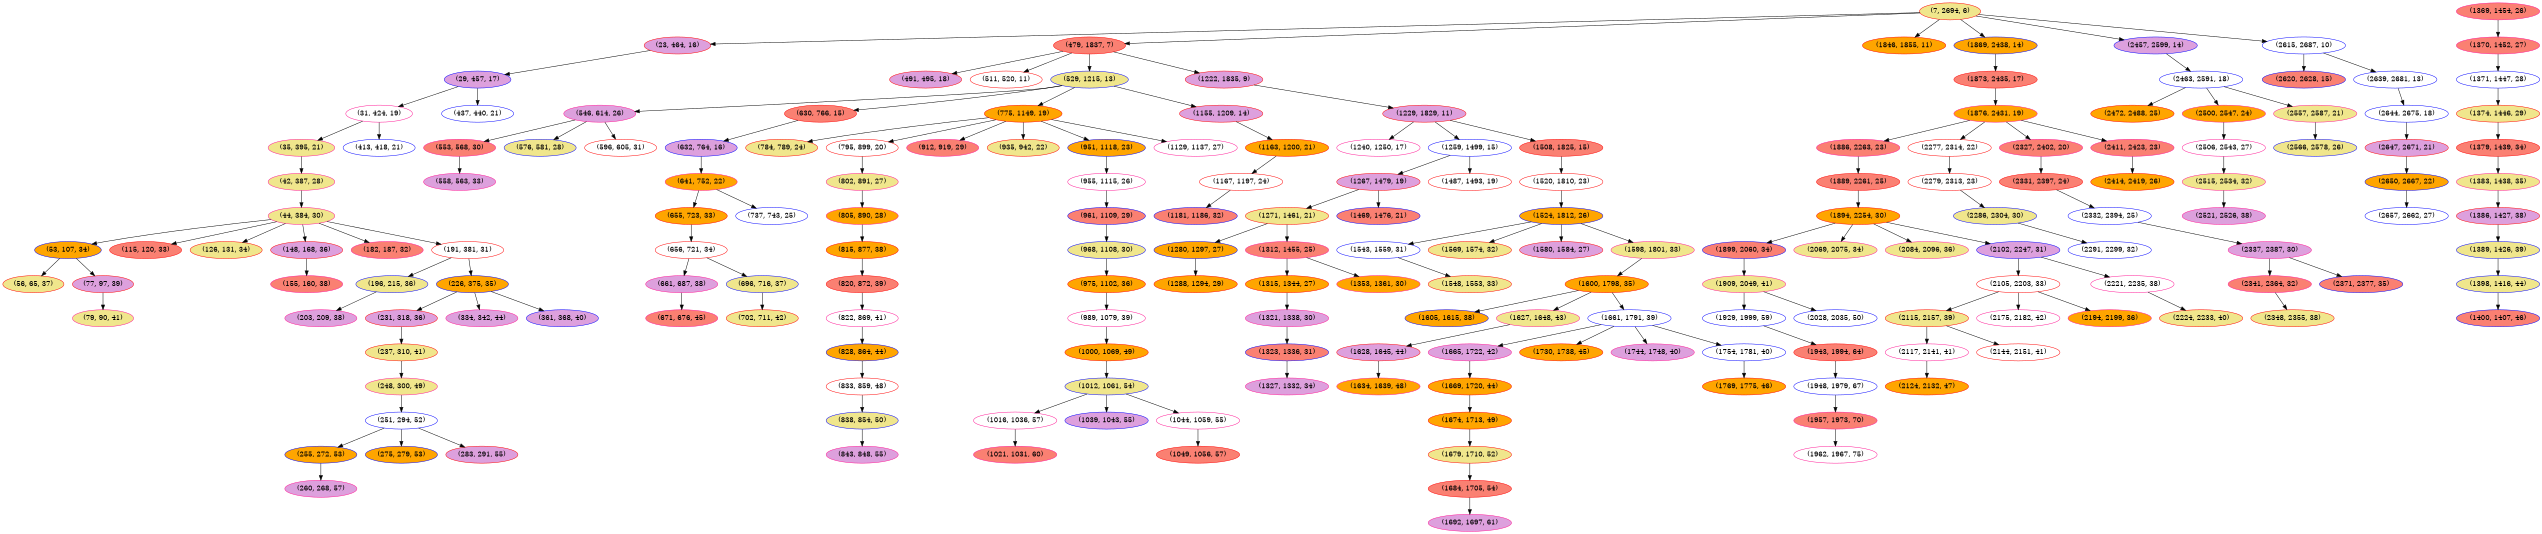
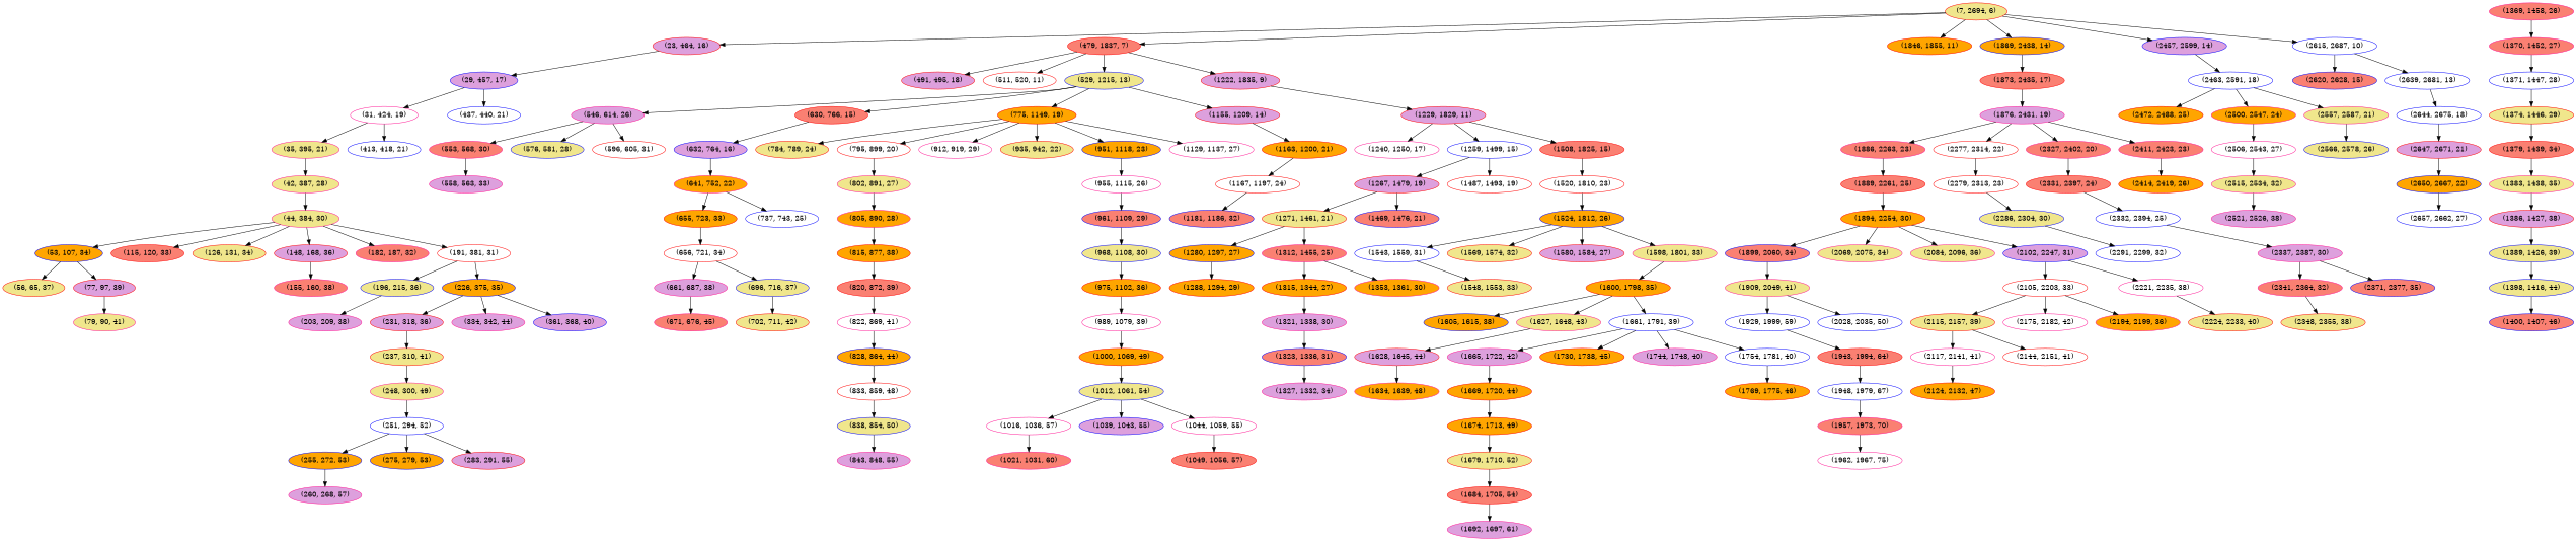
  digraph {
    node [color=red fillcolor=white style=filled]
    "(7, 2694, 6)" [fillcolor=khaki]
    "(23, 464, 16)" [fillcolor=plum]
    "(479, 1837, 7)" [fillcolor=salmon]
    "(1846, 1855, 11)" [fillcolor=orange]
    "(1869, 2438, 14)" [color=blue fillcolor=orange]
    "(2457, 2599, 14)" [color=blue fillcolor=plum]
    "(2615, 2687, 10)" [color=blue]
    "(29, 457, 17)" [color=blue fillcolor=plum]
    "(491, 495, 18)" [fillcolor=plum]
    "(511, 520, 11)"
    "(529, 1215, 13)" [color=blue fillcolor=khaki]
    "(1222, 1835, 9)" [fillcolor=plum]
    "(1873, 2435, 17)" [fillcolor=salmon]
    "(2463, 2591, 18)" [color=blue]
    "(2620, 2628, 15)" [color=blue fillcolor=salmon]
    "(2639, 2681, 13)" [color=blue]
    "(31, 424, 19)" [color=deeppink]
    "(437, 440, 21)" [color=blue]
    "(35, 395, 21)" [color=deeppink fillcolor=khaki]
    "(413, 418, 21)" [color=blue]
    "(42, 387, 28)" [color=deeppink fillcolor=khaki]
    "(44, 384, 30)" [color=deeppink fillcolor=khaki]
    "(53, 107, 34)" [color=blue fillcolor=orange]
    "(115, 120, 33)" [fillcolor=salmon]
    "(126, 131, 34)" [fillcolor=khaki]
    "(148, 168, 36)" [fillcolor=plum]
    "(182, 187, 32)" [color=deeppink fillcolor=salmon]
    "(191, 381, 31)"
    "(56, 65, 37)" [fillcolor=khaki]
    "(77, 97, 39)" [fillcolor=plum]
    "(155, 160, 38)" [color=deeppink fillcolor=salmon]
    "(196, 215, 36)" [color=blue fillcolor=khaki]
    "(226, 375, 35)" [color=blue fillcolor=orange]
    "(79, 90, 41)" [color=deeppink fillcolor=khaki]
    "(203, 209, 38)" [color=deeppink fillcolor=plum]
    "(231, 318, 36)" [fillcolor=plum]
    "(334, 342, 44)" [color=deeppink fillcolor=plum]
    "(361, 368, 40)" [color=blue fillcolor=plum]
    "(237, 310, 41)" [fillcolor=khaki]
    "(248, 300, 49)" [color=deeppink fillcolor=khaki]
    "(251, 294, 52)" [color=blue]
    "(255, 272, 53)" [color=blue fillcolor=orange]
    "(275, 279, 53)" [color=blue fillcolor=orange]
    "(283, 291, 55)" [fillcolor=plum]
    "(260, 268, 57)" [color=deeppink fillcolor=plum]
    "(546, 614, 26)" [color=deeppink fillcolor=plum]
    "(630, 766, 15)" [fillcolor=salmon]
    "(775, 1149, 19)" [fillcolor=orange]
    "(1155, 1209, 14)" [fillcolor=plum]
    "(1229, 1829, 11)" [fillcolor=plum]
    "(553, 568, 30)" [color=deeppink fillcolor=salmon]
    "(576, 581, 28)" [color=blue fillcolor=khaki]
    "(596, 605, 31)"
    "(632, 764, 16)" [color=blue fillcolor=plum]
    "(784, 789, 24)" [fillcolor=khaki]
    "(795, 899, 20)"
-   "(912, 919, 29)" [color=deeppink fillcolor=salmon]
+   "(912, 919, 29)" [color=deeppink]
    "(935, 942, 22)" [fillcolor=khaki]
    "(951, 1118, 23)" [color=blue fillcolor=orange]
    "(1129, 1137, 27)" [color=deeppink]
    "(1163, 1200, 21)" [fillcolor=orange]
    "(558, 563, 33)" [color=deeppink fillcolor=plum]
    "(641, 752, 22)" [color=deeppink fillcolor=orange]
    "(655, 723, 33)" [fillcolor=orange]
    "(737, 743, 25)" [color=blue]
    "(656, 721, 34)"
    "(661, 687, 38)" [color=deeppink fillcolor=plum]
    "(696, 716, 37)" [color=blue fillcolor=khaki]
    "(671, 676, 45)" [color=deeppink fillcolor=salmon]
    "(702, 711, 42)" [fillcolor=khaki]
    "(802, 891, 27)" [color=deeppink fillcolor=khaki]
    "(955, 1115, 26)" [color=deeppink]
    "(805, 890, 28)" [color=deeppink fillcolor=orange]
    "(815, 877, 38)" [fillcolor=orange]
    "(820, 872, 39)" [fillcolor=salmon]
    "(822, 869, 41)" [color=deeppink]
    "(828, 864, 44)" [color=blue fillcolor=orange]
    "(833, 859, 48)"
    "(838, 854, 50)" [color=blue fillcolor=khaki]
    "(843, 848, 55)" [color=deeppink fillcolor=plum]
    "(961, 1109, 29)" [color=blue fillcolor=salmon]
    "(968, 1108, 30)" [color=blue fillcolor=khaki]
    "(975, 1102, 36)" [fillcolor=orange]
    "(989, 1079, 39)" [color=deeppink]
    "(1000, 1069, 49)" [fillcolor=orange]
    "(1012, 1061, 54)" [color=blue fillcolor=khaki]
    "(1016, 1036, 57)" [color=deeppink]
    "(1039, 1043, 55)" [color=blue fillcolor=plum]
    "(1044, 1059, 55)" [color=deeppink]
    "(1021, 1031, 60)" [color=deeppink fillcolor=salmon]
    "(1049, 1056, 57)" [fillcolor=salmon]
    "(1167, 1197, 24)"
    "(1181, 1186, 32)" [color=blue fillcolor=salmon]
    "(1240, 1250, 17)" [color=deeppink]
    "(1259, 1499, 15)" [color=blue]
    "(1508, 1825, 15)" [fillcolor=salmon]
    "(1267, 1479, 19)" [fillcolor=plum]
    "(1487, 1493, 19)"
    n99 [label="(1520, 1810, 23)"]
    "(1271, 1461, 21)" [fillcolor=khaki]
    "(1469, 1476, 21)" [color=blue fillcolor=salmon]
    "(1280, 1297, 27)" [color=blue fillcolor=orange]
    "(1312, 1455, 25)" [color=deeppink fillcolor=salmon]
    "(1288, 1294, 29)" [fillcolor=orange]
    "(1315, 1344, 27)" [fillcolor=orange]
    "(1353, 1361, 30)" [color=deeppink fillcolor=orange]
    "(1321, 1338, 30)" [color=deeppink fillcolor=plum]
-   "(1369, 1454, 26)" [color=deeppink fillcolor=salmon]
+   "(1369, 1454, 26)" [color=deeppink fillcolor=salmon label="(1369, 1458, 26)"]
    "(1370, 1452, 27)" [color=deeppink fillcolor=salmon]
    "(1323, 1336, 31)" [color=blue fillcolor=salmon]
    "(1327, 1332, 34)" [color=deeppink fillcolor=plum]
    "(1371, 1447, 28)" [color=blue]
    "(1374, 1446, 29)" [fillcolor=khaki]
    "(1379, 1439, 34)" [fillcolor=salmon]
    "(1383, 1438, 35)" [color=deeppink fillcolor=khaki]
    "(1386, 1427, 38)" [fillcolor=plum]
    "(1389, 1426, 39)" [color=blue fillcolor=khaki]
    "(1398, 1416, 44)" [color=blue fillcolor=khaki]
    "(1400, 1407, 46)" [color=blue fillcolor=salmon]
    "(1524, 1812, 26)" [color=blue fillcolor=orange]
    "(1543, 1559, 31)" [color=blue]
    "(1569, 1574, 32)" [fillcolor=khaki]
    "(1580, 1584, 27)" [fillcolor=plum]
    "(1598, 1801, 33)" [color=deeppink fillcolor=khaki]
    "(1548, 1553, 33)" [fillcolor=khaki]
    "(1600, 1798, 35)" [fillcolor=orange]
    "(1605, 1615, 38)" [color=blue fillcolor=orange]
    "(1627, 1648, 43)" [color=deeppink fillcolor=khaki]
    "(1661, 1791, 39)" [color=blue]
    "(1628, 1645, 44)" [fillcolor=plum]
    "(1665, 1722, 42)" [color=deeppink fillcolor=plum]
    "(1730, 1738, 45)" [fillcolor=orange]
    "(1744, 1748, 40)" [color=deeppink fillcolor=plum]
    "(1754, 1781, 40)" [color=blue]
    "(1634, 1639, 48)" [color=deeppink fillcolor=orange]
    "(1669, 1720, 44)" [fillcolor=orange]
    "(1769, 1775, 46)" [fillcolor=orange]
    "(1674, 1713, 49)" [fillcolor=orange]
    "(1679, 1710, 52)" [fillcolor=khaki]
    "(1684, 1705, 54)" [fillcolor=salmon]
    "(1692, 1697, 61)" [color=deeppink fillcolor=plum]
-   "(1876, 2431, 19)" [color=deeppink fillcolor=orange]
+   "(1876, 2431, 19)" [color=deeppink fillcolor=plum]
    "(1886, 2263, 23)" [color=deeppink fillcolor=salmon]
    "(2277, 2314, 22)"
    "(2327, 2402, 20)" [color=deeppink fillcolor=salmon]
    "(2411, 2423, 23)" [color=deeppink fillcolor=salmon]
    "(1889, 2261, 25)" [fillcolor=salmon]
    "(2279, 2313, 23)"
    "(2331, 2397, 24)" [fillcolor=salmon]
    "(2414, 2419, 26)" [fillcolor=orange]
    "(1894, 2254, 30)" [fillcolor=orange]
    "(1899, 2060, 34)" [color=blue fillcolor=salmon]
    "(2069, 2075, 34)" [color=deeppink fillcolor=khaki]
    "(2084, 2096, 36)" [color=deeppink fillcolor=khaki]
    "(2102, 2247, 31)" [color=blue fillcolor=plum]
    "(1909, 2049, 41)" [color=deeppink fillcolor=khaki]
    "(2105, 2203, 33)"
    "(2221, 2235, 38)" [color=deeppink]
    "(1929, 1999, 59)" [color=blue]
    "(2028, 2035, 50)" [color=blue]
    "(1943, 1994, 64)" [fillcolor=salmon]
    "(1948, 1979, 67)" [color=blue]
    "(1957, 1973, 70)" [color=deeppink fillcolor=salmon]
    "(1962, 1967, 75)" [color=deeppink]
    "(2115, 2157, 39)" [fillcolor=khaki]
    "(2175, 2182, 42)" [color=deeppink]
    "(2194, 2199, 36)" [color=deeppink fillcolor=orange]
    "(2224, 2233, 40)" [fillcolor=khaki]
    "(2117, 2141, 41)" [color=deeppink]
    "(2144, 2151, 41)"
    "(2124, 2132, 47)" [fillcolor=orange]
    "(2286, 2304, 30)" [color=blue fillcolor=khaki]
    "(2291, 2299, 32)" [color=blue]
    "(2332, 2394, 25)" [color=blue]
    "(2337, 2387, 30)" [color=deeppink fillcolor=plum]
    "(2341, 2364, 32)" [color=deeppink fillcolor=salmon]
    "(2371, 2377, 35)" [color=blue fillcolor=salmon]
    "(2348, 2355, 38)" [fillcolor=khaki]
    "(2472, 2488, 25)" [fillcolor=orange]
    "(2500, 2547, 24)" [color=deeppink fillcolor=orange]
    "(2557, 2587, 21)" [color=deeppink fillcolor=khaki]
    "(2506, 2543, 27)" [color=deeppink]
    "(2566, 2578, 26)" [color=blue fillcolor=khaki]
    "(2515, 2534, 32)" [color=deeppink fillcolor=khaki]
    "(2521, 2526, 38)" [color=deeppink fillcolor=plum]
    "(2644, 2675, 18)" [color=blue]
    "(2647, 2671, 21)" [fillcolor=plum]
    "(2650, 2667, 22)" [color=blue fillcolor=orange]
    "(2657, 2662, 27)" [color=blue]
    "(7, 2694, 6)" -> "(23, 464, 16)"
    "(7, 2694, 6)" -> "(479, 1837, 7)"
    "(7, 2694, 6)" -> "(1846, 1855, 11)"
    "(7, 2694, 6)" -> "(1869, 2438, 14)"
    "(7, 2694, 6)" -> "(2457, 2599, 14)"
    "(7, 2694, 6)" -> "(2615, 2687, 10)"
    "(23, 464, 16)" -> "(29, 457, 17)"
    "(479, 1837, 7)" -> "(491, 495, 18)"
    "(479, 1837, 7)" -> "(511, 520, 11)"
    "(479, 1837, 7)" -> "(529, 1215, 13)"
    "(479, 1837, 7)" -> "(1222, 1835, 9)"
    "(1869, 2438, 14)" -> "(1873, 2435, 17)"
    "(2457, 2599, 14)" -> "(2463, 2591, 18)"
    "(2615, 2687, 10)" -> "(2620, 2628, 15)"
    "(2615, 2687, 10)" -> "(2639, 2681, 13)"
    "(29, 457, 17)" -> "(31, 424, 19)"
    "(29, 457, 17)" -> "(437, 440, 21)"
    "(529, 1215, 13)" -> "(546, 614, 26)"
    "(529, 1215, 13)" -> "(630, 766, 15)"
    "(529, 1215, 13)" -> "(775, 1149, 19)"
    "(529, 1215, 13)" -> "(1155, 1209, 14)"
    "(1222, 1835, 9)" -> "(1229, 1829, 11)"
    "(1873, 2435, 17)" -> "(1876, 2431, 19)"
    "(2463, 2591, 18)" -> "(2472, 2488, 25)"
    "(2463, 2591, 18)" -> "(2500, 2547, 24)"
    "(2463, 2591, 18)" -> "(2557, 2587, 21)"
    "(2639, 2681, 13)" -> "(2644, 2675, 18)"
    "(31, 424, 19)" -> "(35, 395, 21)"
    "(31, 424, 19)" -> "(413, 418, 21)"
    "(35, 395, 21)" -> "(42, 387, 28)"
    "(42, 387, 28)" -> "(44, 384, 30)"
    "(44, 384, 30)" -> "(53, 107, 34)"
    "(44, 384, 30)" -> "(115, 120, 33)"
    "(44, 384, 30)" -> "(126, 131, 34)"
    "(44, 384, 30)" -> "(148, 168, 36)"
    "(44, 384, 30)" -> "(182, 187, 32)"
    "(44, 384, 30)" -> "(191, 381, 31)"
    "(53, 107, 34)" -> "(56, 65, 37)"
    "(53, 107, 34)" -> "(77, 97, 39)"
    "(148, 168, 36)" -> "(155, 160, 38)"
    "(191, 381, 31)" -> "(196, 215, 36)"
    "(191, 381, 31)" -> "(226, 375, 35)"
    "(77, 97, 39)" -> "(79, 90, 41)"
    "(196, 215, 36)" -> "(203, 209, 38)"
    "(226, 375, 35)" -> "(231, 318, 36)"
    "(226, 375, 35)" -> "(334, 342, 44)"
    "(226, 375, 35)" -> "(361, 368, 40)"
    "(231, 318, 36)" -> "(237, 310, 41)"
    "(237, 310, 41)" -> "(248, 300, 49)"
    "(248, 300, 49)" -> "(251, 294, 52)"
    "(251, 294, 52)" -> "(255, 272, 53)"
    "(251, 294, 52)" -> "(275, 279, 53)"
    "(251, 294, 52)" -> "(283, 291, 55)"
    "(255, 272, 53)" -> "(260, 268, 57)"
    "(546, 614, 26)" -> "(553, 568, 30)"
    "(546, 614, 26)" -> "(576, 581, 28)"
    "(546, 614, 26)" -> "(596, 605, 31)"
    "(630, 766, 15)" -> "(632, 764, 16)"
    "(775, 1149, 19)" -> "(784, 789, 24)"
    "(775, 1149, 19)" -> "(795, 899, 20)"
    "(775, 1149, 19)" -> "(912, 919, 29)"
    "(775, 1149, 19)" -> "(935, 942, 22)"
    "(775, 1149, 19)" -> "(951, 1118, 23)"
    "(775, 1149, 19)" -> "(1129, 1137, 27)"
    "(1155, 1209, 14)" -> "(1163, 1200, 21)"
    "(1229, 1829, 11)" -> "(1240, 1250, 17)"
    "(1229, 1829, 11)" -> "(1259, 1499, 15)"
    "(1229, 1829, 11)" -> "(1508, 1825, 15)"
    "(553, 568, 30)" -> "(558, 563, 33)"
    "(632, 764, 16)" -> "(641, 752, 22)"
    "(795, 899, 20)" -> "(802, 891, 27)"
    "(951, 1118, 23)" -> "(955, 1115, 26)"
    "(1163, 1200, 21)" -> "(1167, 1197, 24)"
    "(641, 752, 22)" -> "(655, 723, 33)"
    "(641, 752, 22)" -> "(737, 743, 25)"
    "(655, 723, 33)" -> "(656, 721, 34)"
    "(656, 721, 34)" -> "(661, 687, 38)"
    "(656, 721, 34)" -> "(696, 716, 37)"
    "(661, 687, 38)" -> "(671, 676, 45)"
    "(696, 716, 37)" -> "(702, 711, 42)"
    "(802, 891, 27)" -> "(805, 890, 28)"
    "(955, 1115, 26)" -> "(961, 1109, 29)"
    "(805, 890, 28)" -> "(815, 877, 38)"
    "(815, 877, 38)" -> "(820, 872, 39)"
    "(820, 872, 39)" -> "(822, 869, 41)"
    "(822, 869, 41)" -> "(828, 864, 44)"
    "(828, 864, 44)" -> "(833, 859, 48)"
    "(833, 859, 48)" -> "(838, 854, 50)"
    "(838, 854, 50)" -> "(843, 848, 55)"
    "(961, 1109, 29)" -> "(968, 1108, 30)"
    "(968, 1108, 30)" -> "(975, 1102, 36)"
    "(975, 1102, 36)" -> "(989, 1079, 39)"
    "(989, 1079, 39)" -> "(1000, 1069, 49)"
    "(1000, 1069, 49)" -> "(1012, 1061, 54)"
    "(1012, 1061, 54)" -> "(1016, 1036, 57)"
    "(1012, 1061, 54)" -> "(1039, 1043, 55)"
    "(1012, 1061, 54)" -> "(1044, 1059, 55)"
    "(1016, 1036, 57)" -> "(1021, 1031, 60)"
    "(1044, 1059, 55)" -> "(1049, 1056, 57)"
    "(1167, 1197, 24)" -> "(1181, 1186, 32)"
    "(1259, 1499, 15)" -> "(1267, 1479, 19)"
    "(1259, 1499, 15)" -> "(1487, 1493, 19)"
    "(1508, 1825, 15)" -> n99
    "(1267, 1479, 19)" -> "(1271, 1461, 21)"
    "(1267, 1479, 19)" -> "(1469, 1476, 21)"
    n99 -> "(1524, 1812, 26)"
    "(1271, 1461, 21)" -> "(1280, 1297, 27)"
    "(1271, 1461, 21)" -> "(1312, 1455, 25)"
    "(1280, 1297, 27)" -> "(1288, 1294, 29)"
    "(1312, 1455, 25)" -> "(1315, 1344, 27)"
    "(1312, 1455, 25)" -> "(1353, 1361, 30)"
    "(1315, 1344, 27)" -> "(1321, 1338, 30)"
    "(1321, 1338, 30)" -> "(1323, 1336, 31)"
    "(1369, 1454, 26)" -> "(1370, 1452, 27)"
    "(1370, 1452, 27)" -> "(1371, 1447, 28)"
    "(1323, 1336, 31)" -> "(1327, 1332, 34)"
    "(1371, 1447, 28)" -> "(1374, 1446, 29)"
    "(1374, 1446, 29)" -> "(1379, 1439, 34)"
    "(1379, 1439, 34)" -> "(1383, 1438, 35)"
    "(1383, 1438, 35)" -> "(1386, 1427, 38)"
    "(1386, 1427, 38)" -> "(1389, 1426, 39)"
    "(1389, 1426, 39)" -> "(1398, 1416, 44)"
    "(1398, 1416, 44)" -> "(1400, 1407, 46)"
    "(1524, 1812, 26)" -> "(1543, 1559, 31)"
    "(1524, 1812, 26)" -> "(1569, 1574, 32)"
    "(1524, 1812, 26)" -> "(1580, 1584, 27)"
    "(1524, 1812, 26)" -> "(1598, 1801, 33)"
    "(1543, 1559, 31)" -> "(1548, 1553, 33)"
    "(1598, 1801, 33)" -> "(1600, 1798, 35)"
    "(1600, 1798, 35)" -> "(1605, 1615, 38)"
    "(1600, 1798, 35)" -> "(1627, 1648, 43)"
    "(1600, 1798, 35)" -> "(1661, 1791, 39)"
    "(1627, 1648, 43)" -> "(1628, 1645, 44)"
    "(1661, 1791, 39)" -> "(1665, 1722, 42)"
    "(1661, 1791, 39)" -> "(1730, 1738, 45)"
    "(1661, 1791, 39)" -> "(1744, 1748, 40)"
    "(1661, 1791, 39)" -> "(1754, 1781, 40)"
    "(1628, 1645, 44)" -> "(1634, 1639, 48)"
    "(1665, 1722, 42)" -> "(1669, 1720, 44)"
    "(1754, 1781, 40)" -> "(1769, 1775, 46)"
    "(1669, 1720, 44)" -> "(1674, 1713, 49)"
    "(1674, 1713, 49)" -> "(1679, 1710, 52)"
    "(1679, 1710, 52)" -> "(1684, 1705, 54)"
    "(1684, 1705, 54)" -> "(1692, 1697, 61)"
    "(1876, 2431, 19)" -> "(1886, 2263, 23)"
    "(1876, 2431, 19)" -> "(2277, 2314, 22)"
    "(1876, 2431, 19)" -> "(2327, 2402, 20)"
    "(1876, 2431, 19)" -> "(2411, 2423, 23)"
    "(1886, 2263, 23)" -> "(1889, 2261, 25)"
    "(2277, 2314, 22)" -> "(2279, 2313, 23)"
    "(2327, 2402, 20)" -> "(2331, 2397, 24)"
    "(2411, 2423, 23)" -> "(2414, 2419, 26)"
    "(1889, 2261, 25)" -> "(1894, 2254, 30)"
    "(2279, 2313, 23)" -> "(2286, 2304, 30)"
    "(2331, 2397, 24)" -> "(2332, 2394, 25)"
    "(1894, 2254, 30)" -> "(1899, 2060, 34)"
    "(1894, 2254, 30)" -> "(2069, 2075, 34)"
    "(1894, 2254, 30)" -> "(2084, 2096, 36)"
    "(1894, 2254, 30)" -> "(2102, 2247, 31)"
    "(1899, 2060, 34)" -> "(1909, 2049, 41)"
    "(2102, 2247, 31)" -> "(2105, 2203, 33)"
    "(2102, 2247, 31)" -> "(2221, 2235, 38)"
    "(1909, 2049, 41)" -> "(1929, 1999, 59)"
    "(1909, 2049, 41)" -> "(2028, 2035, 50)"
    "(2105, 2203, 33)" -> "(2115, 2157, 39)"
    "(2105, 2203, 33)" -> "(2175, 2182, 42)"
    "(2105, 2203, 33)" -> "(2194, 2199, 36)"
    "(2221, 2235, 38)" -> "(2224, 2233, 40)"
    "(1929, 1999, 59)" -> "(1943, 1994, 64)"
    "(1943, 1994, 64)" -> "(1948, 1979, 67)"
    "(1948, 1979, 67)" -> "(1957, 1973, 70)"
    "(1957, 1973, 70)" -> "(1962, 1967, 75)"
    "(2115, 2157, 39)" -> "(2117, 2141, 41)"
    "(2115, 2157, 39)" -> "(2144, 2151, 41)"
    "(2117, 2141, 41)" -> "(2124, 2132, 47)"
    "(2286, 2304, 30)" -> "(2291, 2299, 32)"
    "(2332, 2394, 25)" -> "(2337, 2387, 30)"
    "(2337, 2387, 30)" -> "(2341, 2364, 32)"
    "(2337, 2387, 30)" -> "(2371, 2377, 35)"
    "(2341, 2364, 32)" -> "(2348, 2355, 38)"
    "(2500, 2547, 24)" -> "(2506, 2543, 27)"
    "(2557, 2587, 21)" -> "(2566, 2578, 26)"
    "(2506, 2543, 27)" -> "(2515, 2534, 32)"
    "(2515, 2534, 32)" -> "(2521, 2526, 38)"
    "(2644, 2675, 18)" -> "(2647, 2671, 21)"
    "(2647, 2671, 21)" -> "(2650, 2667, 22)"
    "(2650, 2667, 22)" -> "(2657, 2662, 27)"
  }
